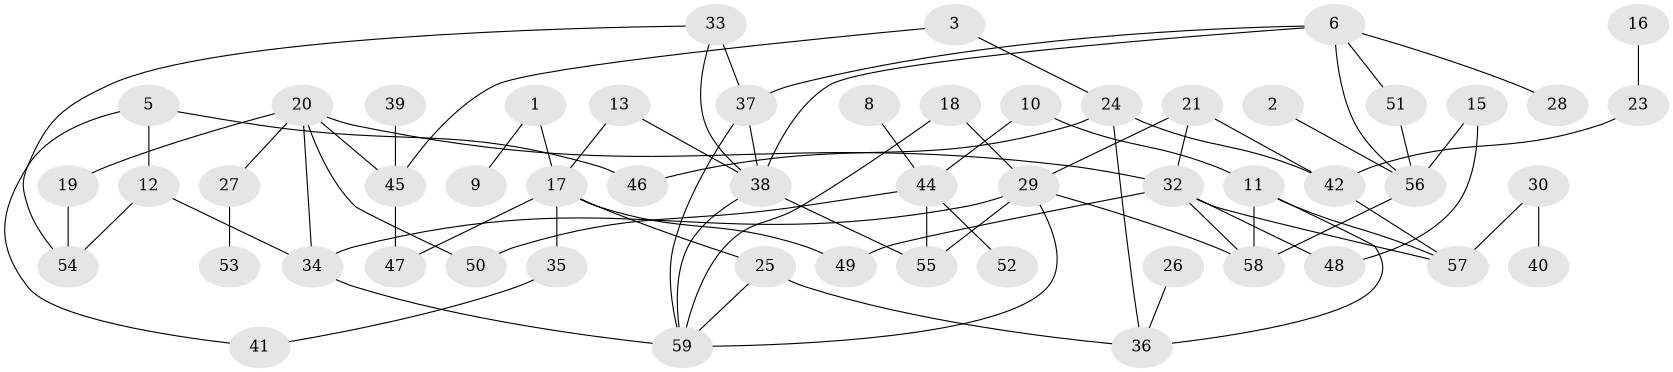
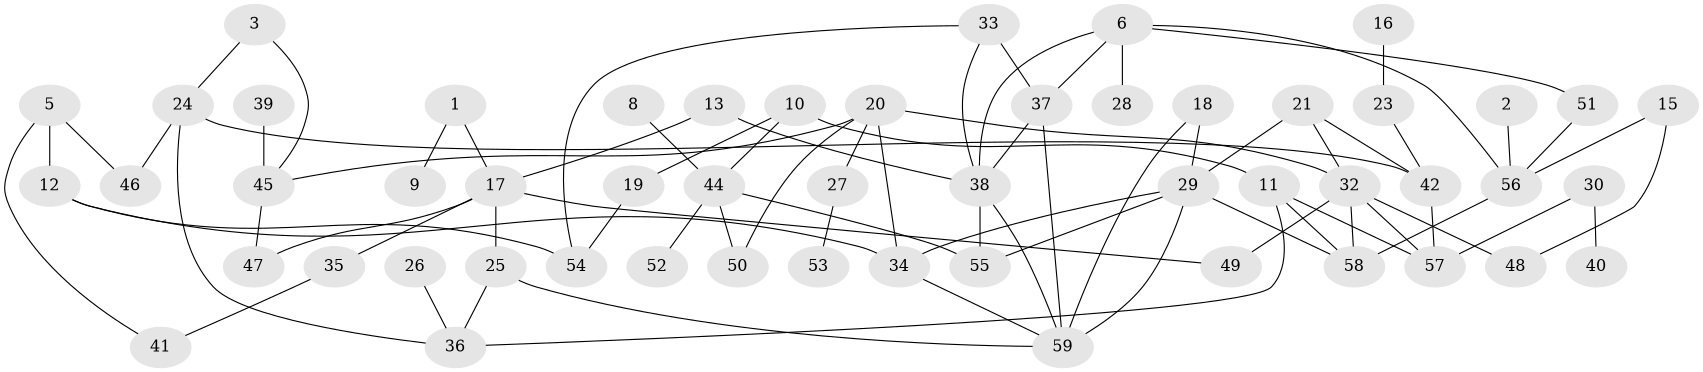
  graph {
    node [color=gray90 style=filled]
    edge [weight=1.0]
    1
    9
    17
    25
    35
    47
    49
    2
    56
    58
    3
    24
    45
    46
    36
    42
    5
    12
    41
    34
    54
    6
    28
    37
    38
    51
    59
    55
    8
    44
    50
    52
    10
    11
    19
    57
    13
    15
    48
    16
    23
    18
    29
    20
    27
    32
    53
    21
    26
    30
    40
    33
    39
    1 -- 9
    1 -- 17
    17 -- 25
    17 -- 35
    17 -- 47
    17 -- 49
    25 -- 36
    25 -- 59
    35 -- 41
    2 -- 56
    56 -- 58
    3 -- 24
    3 -- 45
    24 -- 46
    24 -- 36
    24 -- 42
    45 -- 47 [weight=2.0]
    42 -- 57
    5 -- 46
    5 -- 12
    5 -- 41
    12 -- 34
    12 -- 54
    34 -- 59
    6 -- 56
    6 -- 28
    6 -- 37
    6 -- 38
    6 -- 51
    37 -- 38 [weight=2.0]
    37 -- 59
    38 -- 59
    38 -- 55
    51 -- 56
    8 -- 44
    44 -- 55
    44 -- 50
    44 -- 52
    10 -- 44
    10 -- 11
-   20 -- 19
+   10 -- 19
    11 -- 58
    11 -- 36
    11 -- 57
    19 -- 54
    13 -- 17
    13 -- 38
    15 -- 56
    15 -- 48
    16 -- 23
    23 -- 42 [weight=2.0]
    18 -- 59
    18 -- 29
    29 -- 58
    29 -- 34
    29 -- 59
    29 -- 55
    20 -- 45
    20 -- 34
    20 -- 50
    20 -- 27
    20 -- 32
    27 -- 53
    32 -- 49
    32 -- 58
    32 -- 57
    32 -- 48
    21 -- 42
    21 -- 29
    21 -- 32
    26 -- 36
    30 -- 57
    30 -- 40
    33 -- 54
    33 -- 37 [weight=2.0]
    33 -- 38
    39 -- 45
  }
